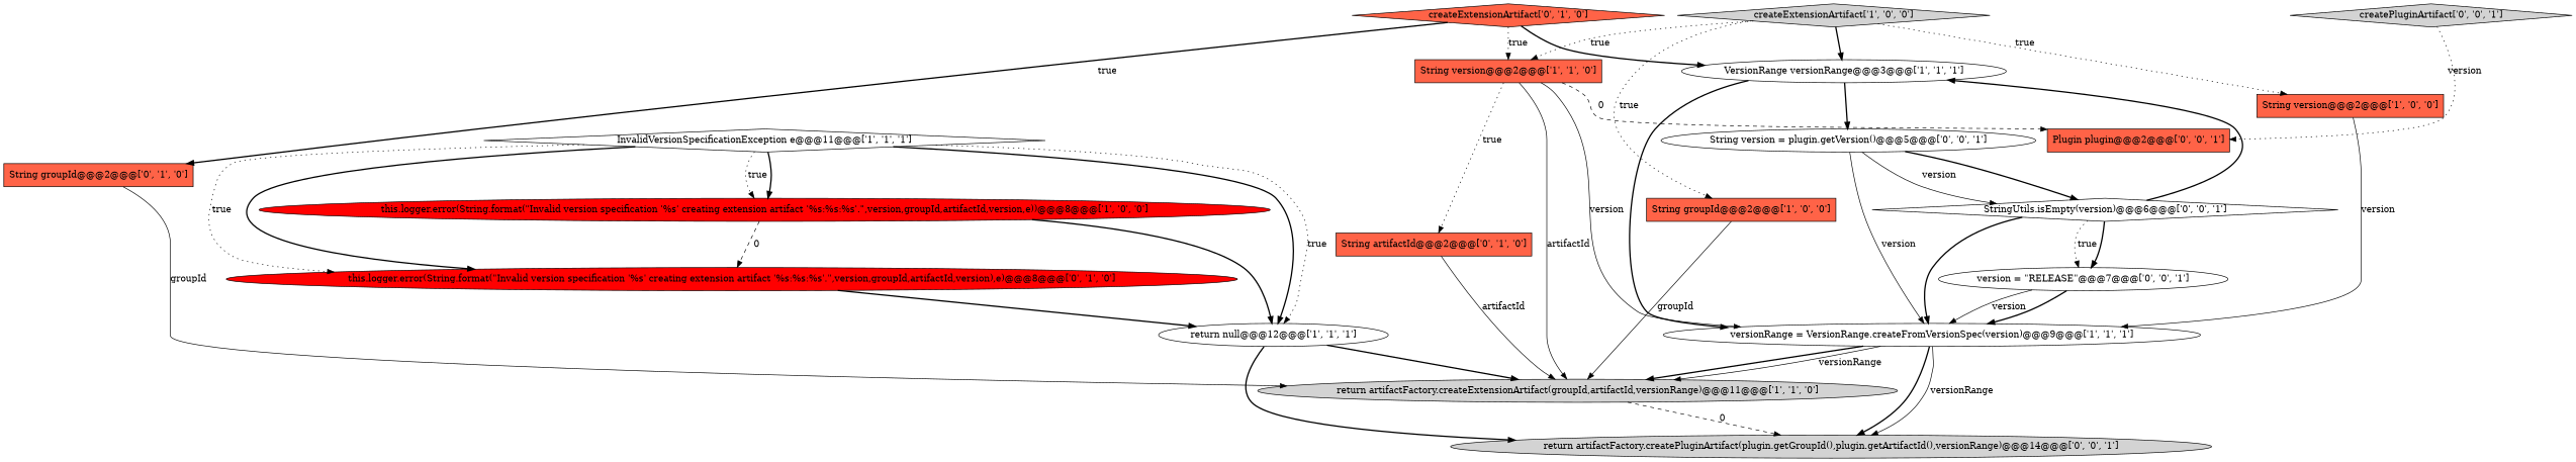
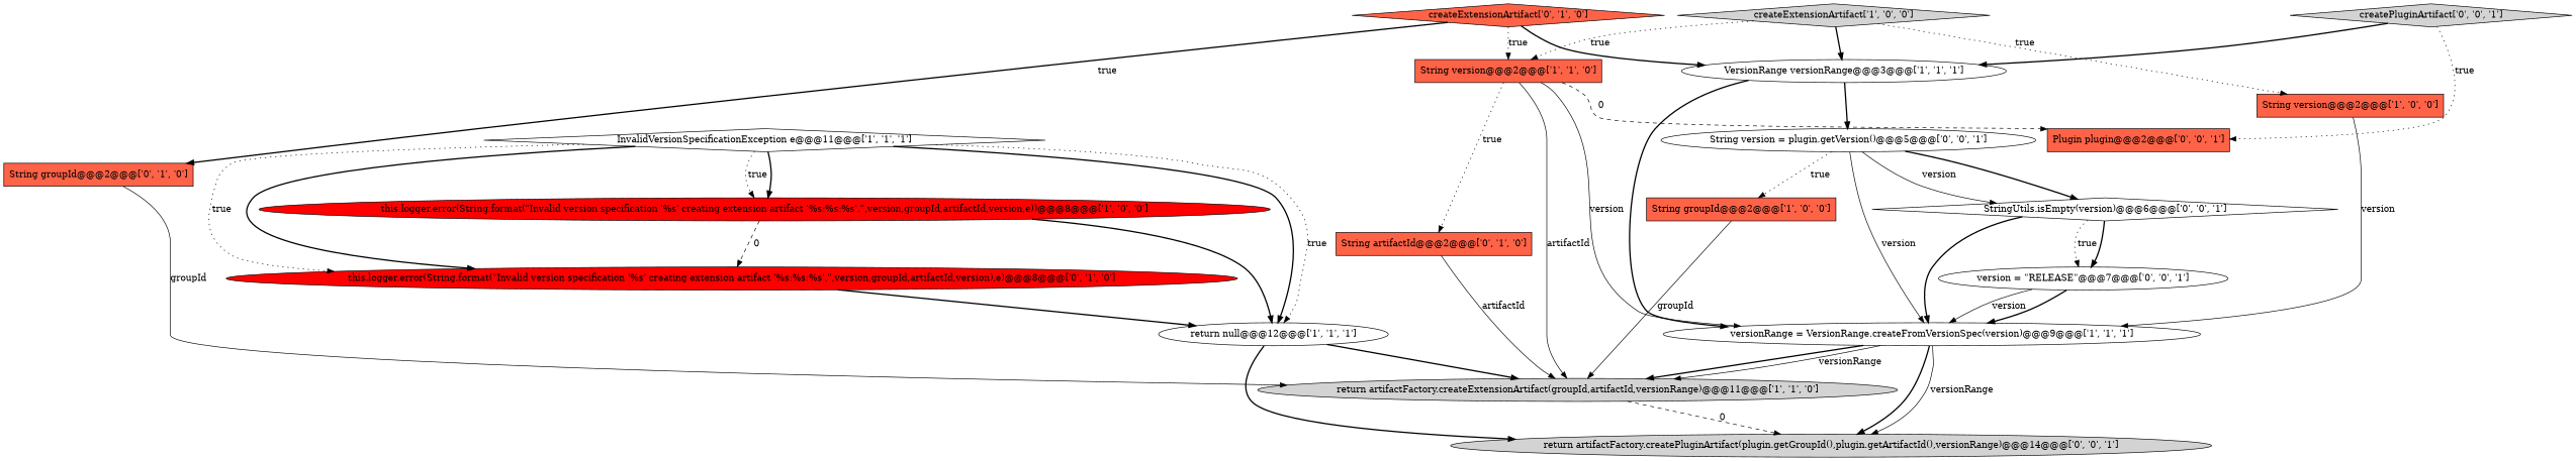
  digraph {
    node [fillcolor=tomato shape=ellipse style=filled]
    edge [style=bold]
    n1 [fillcolor=lightgray label="return artifactFactory.createExtensionArtifact(groupId,artifactId,versionRange)@@@11@@@['1', '1', '0']"]
    n2 [fillcolor=lightgray label="return artifactFactory.createPluginArtifact(plugin.getGroupId(),plugin.getArtifactId(),versionRange)@@@14@@@['0', '0', '1']"]
    n3 [label="String version@@@2@@@['1', '1', '0']" shape=box]
    n4 [fillcolor=white label="versionRange = VersionRange.createFromVersionSpec(version)@@@9@@@['1', '1', '1']"]
    n5 [label="Plugin plugin@@@2@@@['0', '0', '1']" shape=box]
    n6 [label="String artifactId@@@2@@@['0', '1', '0']" shape=box]
    n7 [fillcolor=lightgray label="createExtensionArtifact['1', '0', '0']" shape=diamond]
    n8 [fillcolor=white label="VersionRange versionRange@@@3@@@['1', '1', '1']"]
    n9 [label="String groupId@@@2@@@['1', '0', '0']" shape=box]
    n10 [label="String version@@@2@@@['1', '0', '0']" shape=box]
    n11 [fillcolor=white label="String version = plugin.getVersion()@@@5@@@['0', '0', '1']"]
    n12 [label="String groupId@@@2@@@['0', '1', '0']" shape=box]
    n13 [fillcolor=red label="this.logger.error(String.format(\"Invalid version specification '%s' creating extension artifact '%s:%s:%s'.\",version,groupId,artifactId,version,e))@@@8@@@['1', '0', '0']"]
    n14 [fillcolor=red label="this.logger.error(String.format(\"Invalid version specification '%s' creating extension artifact '%s:%s:%s'.\",version,groupId,artifactId,version),e)@@@8@@@['0', '1', '0']"]
    n15 [fillcolor=white label="return null@@@12@@@['1', '1', '1']"]
    n16 [fillcolor=white label="StringUtils.isEmpty(version)@@@6@@@['0', '0', '1']" shape=diamond]
    n17 [fillcolor=white label="version = \"RELEASE\"@@@7@@@['0', '0', '1']"]
    n18 [fillcolor=white label="InvalidVersionSpecificationException e@@@11@@@['1', '1', '1']" shape=diamond]
    n19 [label="createExtensionArtifact['0', '1', '0']" shape=diamond]
    n20 [fillcolor=lightgray label="createPluginArtifact['0', '0', '1']" shape=diamond]
    n1 -> n2 [label=0 style=dashed]
    n3 -> n1 [label=artifactId style=solid]
    n3 -> n4 [label=version style=solid]
    n3 -> n5 [label=0 style=dashed]
    n3 -> n6 [label=true style=dotted]
    n4 -> n1
    n4 -> n1 [label=versionRange style=solid]
    n4 -> n2
    n4 -> n2 [label=versionRange style=solid]
    n6 -> n1 [label=artifactId style=solid]
    n7 -> n3 [label=true style=dotted]
    n7 -> n8
-   n7 -> n9 [label=true style=dotted]
+   n11 -> n9 [label=true style=dotted]
    n7 -> n10 [label=true style=dotted]
    n8 -> n4
    n8 -> n11
    n9 -> n1 [label=groupId style=solid]
    n10 -> n4 [label=version style=solid]
    n11 -> n4 [label=version style=solid]
    n11 -> n16
    n11 -> n16 [label=version style=solid]
    n12 -> n1 [label=groupId style=solid]
    n13 -> n14 [label=0 style=dashed]
    n13 -> n15
    n14 -> n15
    n15 -> n1
    n15 -> n2
    n16 -> n4
    n16 -> n17 [label=true style=dotted]
    n16 -> n17
    n17 -> n4 [label=version style=solid]
    n17 -> n4
    n18 -> n13
    n18 -> n13 [label=true style=dotted]
    n18 -> n14 [label=true style=dotted]
    n18 -> n14
    n18 -> n15
    n18 -> n15 [label=true style=dotted]
    n19 -> n3 [label=true style=dotted]
    n19 -> n8
    n19 -> n12 [label=true]
-   n20 -> n5 [label=version style=dotted]
-   n16 -> n8
+   n20 -> n5 [label=true style=dotted]
+   n20 -> n8
  }
